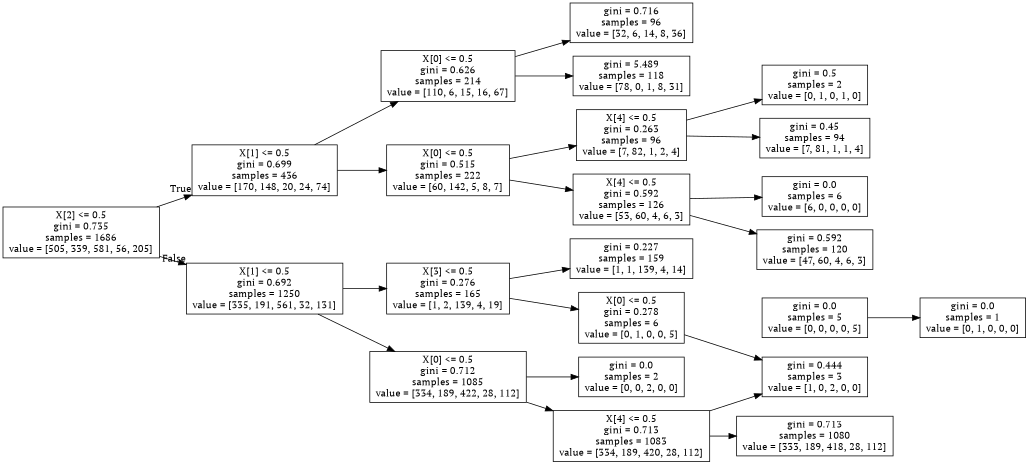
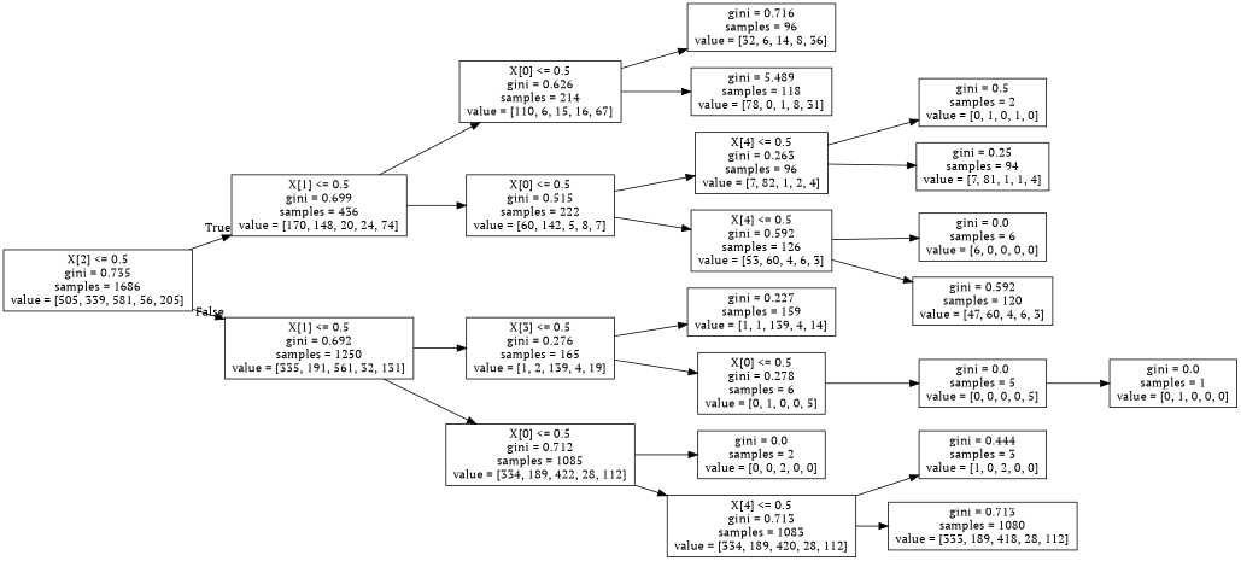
  digraph {
    fontname="PT Serif"
    rankdir=LR
    node [fontname="PT Serif" shape=box]
    edge [fontname="PT Serif"]
    n1 [label="X[2] <= 0.5\ngini = 0.735\nsamples = 1686\nvalue = [505, 339, 581, 56, 205]"]
    n2 [label="X[1] <= 0.5\ngini = 0.699\nsamples = 436\nvalue = [170, 148, 20, 24, 74]"]
    n3 [label="X[1] <= 0.5\ngini = 0.692\nsamples = 1250\nvalue = [335, 191, 561, 32, 131]"]
    n4 [label="X[0] <= 0.5\ngini = 0.626\nsamples = 214\nvalue = [110, 6, 15, 16, 67]"]
    n5 [label="X[0] <= 0.5\ngini = 0.515\nsamples = 222\nvalue = [60, 142, 5, 8, 7]"]
    n6 [label="X[3] <= 0.5\ngini = 0.276\nsamples = 165\nvalue = [1, 2, 139, 4, 19]"]
    n7 [label="X[0] <= 0.5\ngini = 0.712\nsamples = 1085\nvalue = [334, 189, 422, 28, 112]"]
    n8 [label="gini = 0.716\nsamples = 96\nvalue = [32, 6, 14, 8, 36]"]
    n9 [label="gini = 5.489\nsamples = 118\nvalue = [78, 0, 1, 8, 31]"]
    n10 [label="X[4] <= 0.5\ngini = 0.263\nsamples = 96\nvalue = [7, 82, 1, 2, 4]"]
    n11 [label="X[4] <= 0.5\ngini = 0.592\nsamples = 126\nvalue = [53, 60, 4, 6, 3]"]
    n12 [label="gini = 0.5\nsamples = 2\nvalue = [0, 1, 0, 1, 0]"]
-   n13 [label="gini = 0.45\nsamples = 94\nvalue = [7, 81, 1, 1, 4]"]
+   n13 [label="gini = 0.25\nsamples = 94\nvalue = [7, 81, 1, 1, 4]"]
    n14 [label="gini = 0.0\nsamples = 6\nvalue = [6, 0, 0, 0, 0]"]
    n15 [label="gini = 0.592\nsamples = 120\nvalue = [47, 60, 4, 6, 3]"]
    n16 [label="gini = 0.227\nsamples = 159\nvalue = [1, 1, 139, 4, 14]"]
    n17 [label="X[0] <= 0.5\ngini = 0.278\nsamples = 6\nvalue = [0, 1, 0, 0, 5]"]
    n18 [label="gini = 0.0\nsamples = 2\nvalue = [0, 0, 2, 0, 0]"]
    n19 [label="X[4] <= 0.5\ngini = 0.713\nsamples = 1083\nvalue = [334, 189, 420, 28, 112]"]
    n20 [label="gini = 0.0\nsamples = 5\nvalue = [0, 0, 0, 0, 5]"]
    n21 [label="gini = 0.0\nsamples = 1\nvalue = [0, 1, 0, 0, 0]"]
    n22 [label="gini = 0.444\nsamples = 3\nvalue = [1, 0, 2, 0, 0]"]
    n23 [label="gini = 0.713\nsamples = 1080\nvalue = [333, 189, 418, 28, 112]"]
    n1 -> n2 [headlabel=True labelangle=45 labeldistance=2.5]
    n1 -> n3 [headlabel=False labelangle=-45 labeldistance=2.5]
    n2 -> n4
    n2 -> n5
    n3 -> n6
    n3 -> n7
    n4 -> n8
    n4 -> n9
    n5 -> n10
    n5 -> n11
    n6 -> n16
    n6 -> n17
    n7 -> n18
    n7 -> n19
    n10 -> n12
    n10 -> n13
    n11 -> n14
    n11 -> n15
-   n17 -> n22
+   n17 -> n20
    n19 -> n22
    n19 -> n23
    n20 -> n21
  }
